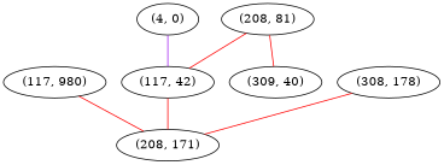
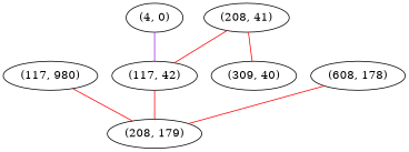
  graph {
    edge [color=red weight=1]
    n1 [label="(117, 980)"]
-   "(208, 179)" [label="(208, 171)"]
+   "(208, 179)"
    n3 [label="(4, 0)"]
    "(117, 42)"
-   "(208, 41)" [label="(208, 81)"]
+   "(208, 41)"
    "(309, 40)"
-   "(308, 178)"
+   "(308, 178)" [label="(608, 178)"]
    n1 -- "(208, 179)"
    n3 -- "(117, 42)" [color=purple weight=4]
    "(117, 42)" -- "(208, 179)"
    "(208, 41)" -- "(117, 42)"
    "(208, 41)" -- "(309, 40)"
    "(308, 178)" -- "(208, 179)"
  }
